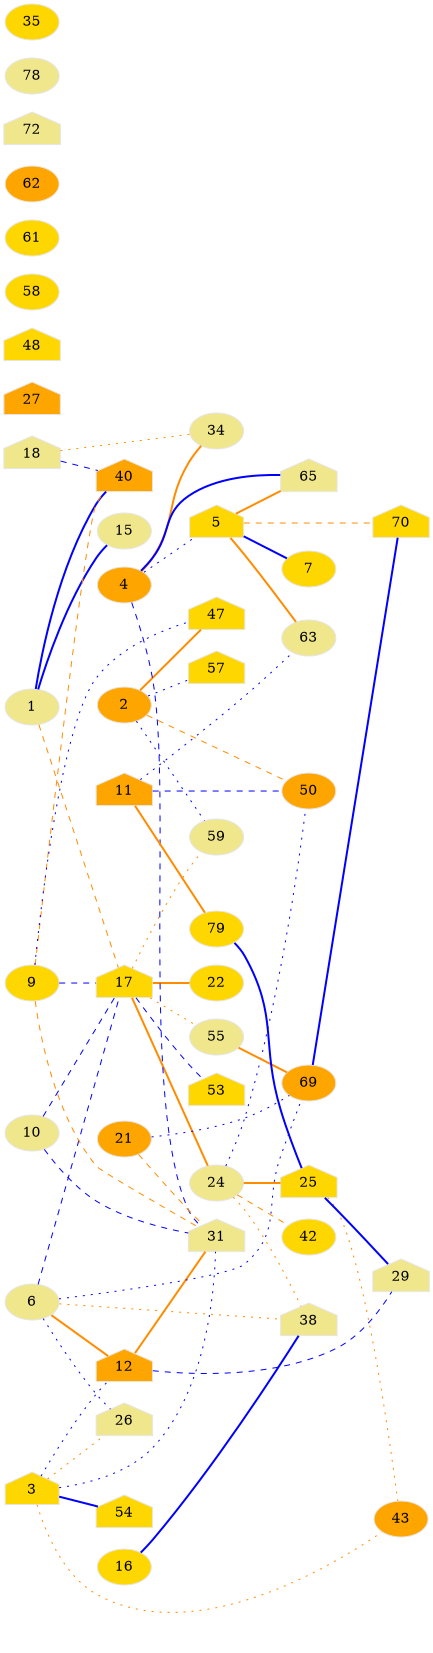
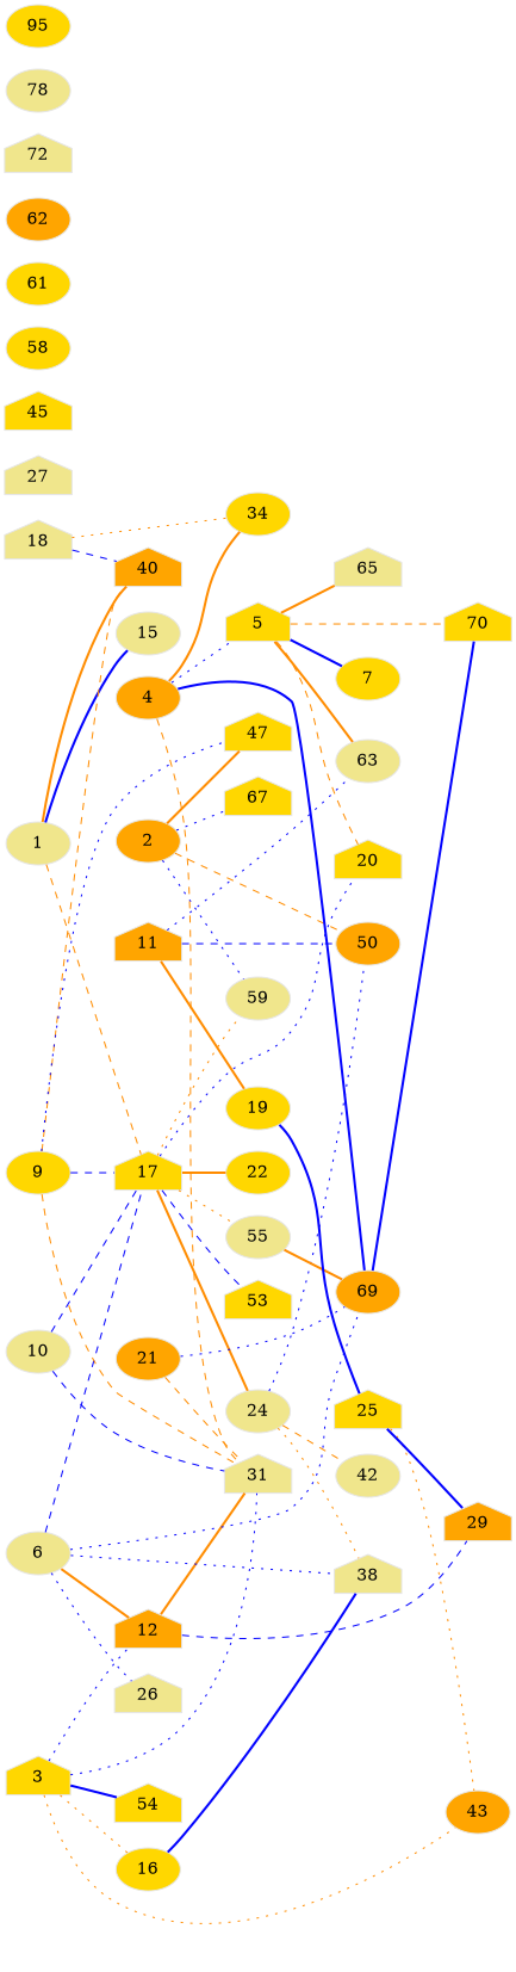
  graph {
    rankdir=LR
    node [color=gray90 fillcolor=gold shape=ellipse style=filled]
    edge [color=blue style=bold]
    1 [fillcolor=khaki]
    15 [fillcolor=khaki]
    17 [shape=house super="+44+87+51"]
    40 [fillcolor=orange shape=house super="+94"]
    59 [fillcolor=khaki]
+   20 [shape=house super="+79"]
    22
    24 [fillcolor=khaki super="+52"]
    53 [shape=house]
    55 [fillcolor=khaki super="+77"]
    2 [fillcolor=orange super="+80"]
    47 [shape=house]
    50 [fillcolor=orange super="+66+57"]
-   67 [shape=house label=57]
+   67 [shape=house]
    3 [shape=house super="+30+8"]
    12 [fillcolor=orange shape=house super="+88+32"]
    26 [fillcolor=khaki shape=house super="+36+33"]
    31 [fillcolor=khaki shape=house super="+82+96"]
    43 [fillcolor=orange super="+73"]
    54 [shape=house]
-   29 [fillcolor=khaki shape=house]
+   29 [fillcolor=orange shape=house]
    4 [fillcolor=orange super="+48"]
    5 [shape=house super="+13+14"]
-   34 [fillcolor=khaki]
+   34
    65 [fillcolor=khaki shape=house]
    7 [super="+68"]
    63 [fillcolor=khaki]
    70 [shape=house super="+74"]
    6 [fillcolor=khaki super="+28"]
    38 [fillcolor=khaki shape=house]
    69 [fillcolor=orange super="+75"]
    9 [super="+49"]
    10 [fillcolor=khaki super="+83+23"]
    11 [fillcolor=orange shape=house super="+46+35+64+71+37"]
-   19 [label=79]
+   19
    25 [shape=house]
    16
-   42
+   42 [fillcolor=khaki]
    18 [fillcolor=khaki shape=house]
    21 [fillcolor=orange]
-   27 [fillcolor=orange shape=house]
-   45 [shape=house label=48]
+   27 [fillcolor=khaki shape=house]
+   45 [shape=house]
    58
    61 [super="+76"]
    62 [fillcolor=orange]
    72 [fillcolor=khaki shape=house]
    78 [fillcolor=khaki]
-   95 [label=35]
+   95
    1 -- 15
    1 -- 17 [color=darkorange style=dashed weight=2]
-   1 -- 40
+   1 -- 40 [color=darkorange]
    17 -- 59 [color=darkorange style=dotted]
+   17 -- 20 [style=dotted]
    17 -- 22 [color=darkorange]
    17 -- 24 [color=darkorange]
    17 -- 53 [style=dashed]
    17 -- 55 [color=darkorange style=dotted]
    24 -- 50 [style=dotted]
    24 -- 38 [color=darkorange style=dotted]
-   24 -- 25 [color=darkorange]
    24 -- 42 [color=darkorange style=dashed]
    55 -- 69 [color=darkorange]
    2 -- 59 [style=dotted]
    2 -- 47 [color=darkorange]
    2 -- 50 [color=darkorange style=dashed]
    2 -- 67 [style=dotted]
    3 -- 12 [style=dotted]
-   3 -- 26 [color=darkorange style=dotted]
+   3 -- 16 [color=darkorange style=dotted]
    3 -- 31 [style=dotted]
    3 -- 43 [color=darkorange style=dotted]
    3 -- 54
    12 -- 31 [color=darkorange]
    12 -- 29 [style=dashed]
-   4 -- 31 [style=dashed]
+   4 -- 31 [color=darkorange style=dashed]
    4 -- 5 [style=dotted]
    4 -- 34 [color=darkorange]
-   4 -- 65
+   4 -- 69
+   5 -- 20 [color=darkorange style=dashed]
    5 -- 65 [color=darkorange]
    5 -- 7
    5 -- 63 [color=darkorange]
    5 -- 70 [color=darkorange style=dashed weight=2]
    6 -- 17 [style=dashed]
    6 -- 12 [color=darkorange]
    6 -- 26 [style=dotted]
-   6 -- 38 [color=darkorange style=dotted]
+   6 -- 38 [style=dotted]
    6 -- 69 [style=dotted weight=2]
    69 -- 70
    9 -- 17 [style=dashed weight=2]
    9 -- 40 [color=darkorange style=dashed]
    9 -- 47 [style=dotted]
    9 -- 31 [color=darkorange style=dashed]
    10 -- 17 [style=dashed]
    10 -- 31 [style=dashed]
    11 -- 50 [style=dashed]
    11 -- 63 [style=dotted]
    11 -- 19 [color=darkorange]
    19 -- 25
    25 -- 43 [color=darkorange style=dotted]
    25 -- 29
    16 -- 38
    18 -- 40 [style=dashed]
    18 -- 34 [color=darkorange style=dotted]
    21 -- 31 [color=darkorange style=dashed]
    21 -- 69 [style=dotted]
  }
